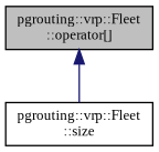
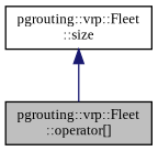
  digraph {
    rankdir=TB
    fontname="Liberation Serif"
    node [color=black fontname="Liberation Serif" fontsize=10 shape=record style=filled]
    n1 [fillcolor=grey75 fontcolor=black height=0.2 label="pgrouting::vrp::Fleet\l::operator[]" width=0.4]
    n2 [fillcolor=white height=0.2 label="pgrouting::vrp::Fleet\l::size" width=0.4]
-   n1 -> n2 [color=midnightblue dir=back fontname="Liberation Serif" fontsize=10 labelfontname=Helvetica labelfontsize=10 style=solid]
+   n2 -> n1 [color=midnightblue dir=back fontname="Liberation Serif" fontsize=10 labelfontname=Helvetica labelfontsize=10 style=solid]
  }
